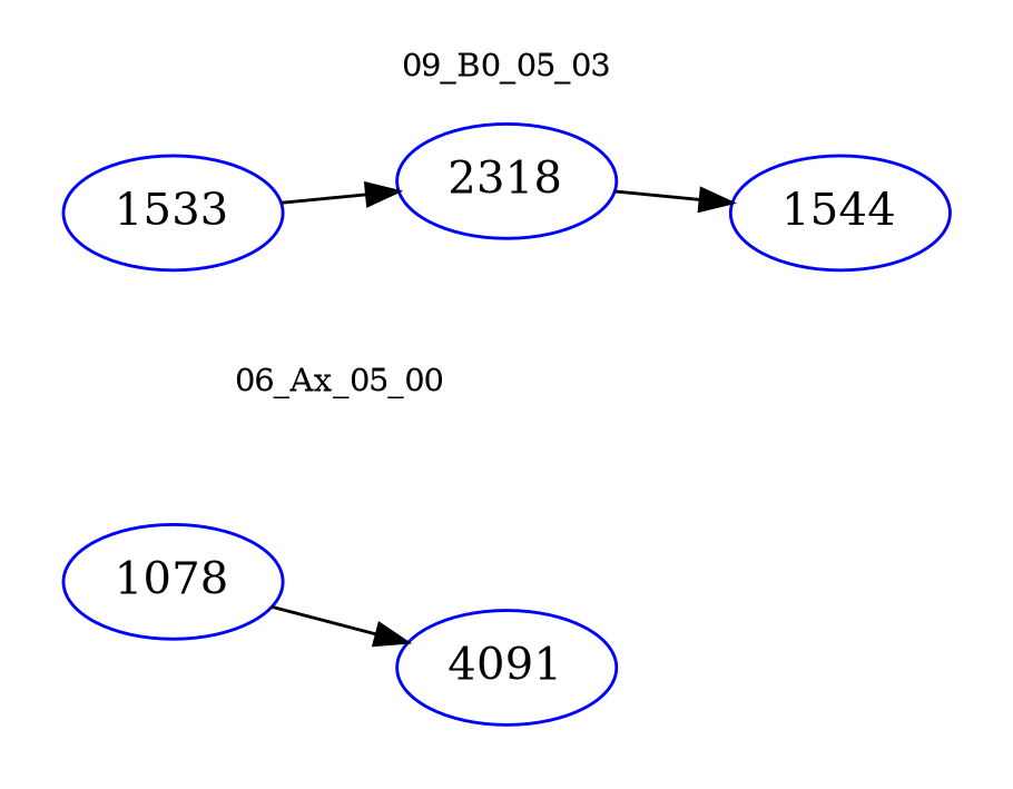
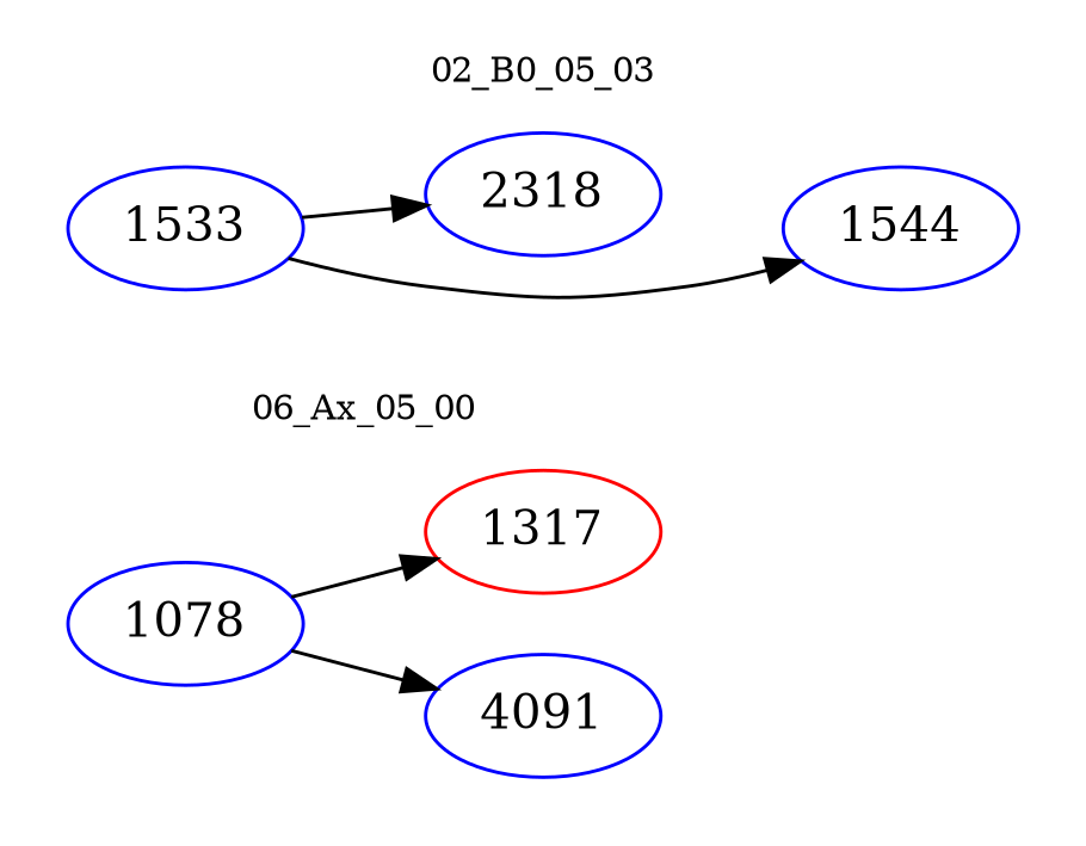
  digraph {
    rankdir=LR
    node [color=blue]
    edge [color=black]
    n1 [label=1078]
    n2 [label=4091]
+   n3 [color=red label=1317]
    n4 [label=1533]
    n5 [label=1544]
    n6 [label=2318]
    subgraph cluster_1 {
      color=white
      fontsize=10
      label="06_Ax_05_00"
      n1
      n2
+     n3
    }
    subgraph cluster_2 {
      color=white
      fontsize=10
-     label="09_B0_05_03"
+     label="02_B0_05_03"
      n4
      n5
      n6
    }
    n1 -> n2
-   n6 -> n5
+   n1 -> n3
+   n4 -> n5
    n4 -> n6
  }
